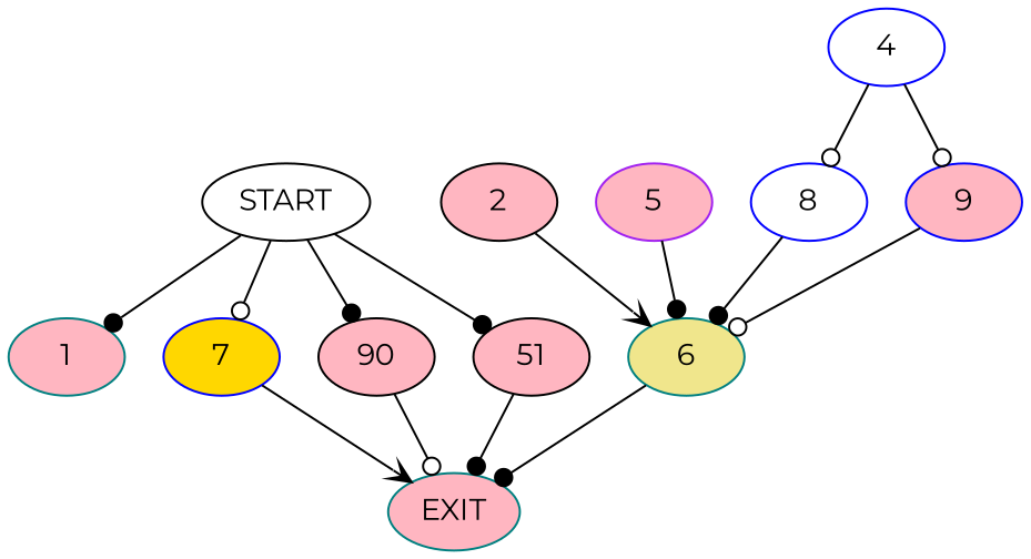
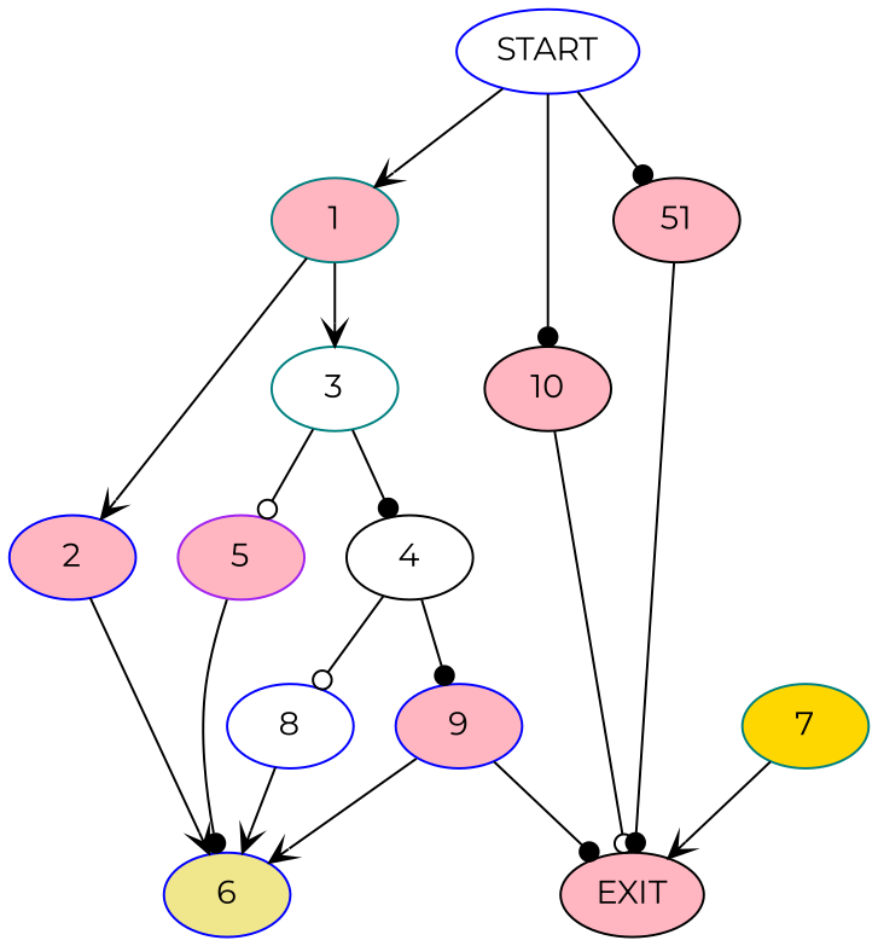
  digraph {
    fontname=Montserrat
    node [color=black fillcolor=lightpink fontname=Montserrat style=filled]
    edge [arrowhead=dot fontname=Montserrat]
-   n1 [fillcolor=white label=START]
+   n1 [color=blue fillcolor=white label=START]
    1 [color=teal]
-   7 [color=blue fillcolor=gold]
-   10 [label=90]
+   7 [color=teal fillcolor=gold]
+   10
    n5 [label=51]
-   2
-   n8 [color=teal label=EXIT]
-   6 [color=teal fillcolor=khaki]
-   4 [color=blue fillcolor=white]
+   2 [color=blue]
+   3 [color=teal fillcolor=white]
+   n8 [label=EXIT]
+   6 [color=blue fillcolor=khaki]
+   4 [fillcolor=white]
    5 [color=purple]
    8 [color=blue fillcolor=white]
    9 [color=blue]
-   n1 -> 1
-   n1 -> 7 [arrowhead=odot]
+   n1 -> 1 [arrowhead=vee]
    n1 -> 10
    n1 -> n5
+   1 -> 2 [arrowhead=vee]
+   1 -> 3 [arrowhead=vee]
    7 -> n8 [arrowhead=vee]
    10 -> n8 [arrowhead=odot]
    n5 -> n8
    2 -> 6 [arrowhead=vee]
-   6 -> n8
+   3 -> 4
+   3 -> 5 [arrowhead=odot]
+   9 -> n8
    4 -> 8 [arrowhead=odot]
-   4 -> 9 [arrowhead=odot]
+   4 -> 9
    5 -> 6
-   8 -> 6
-   9 -> 6 [arrowhead=odot]
+   8 -> 6 [arrowhead=vee]
+   9 -> 6 [arrowhead=vee]
  }
